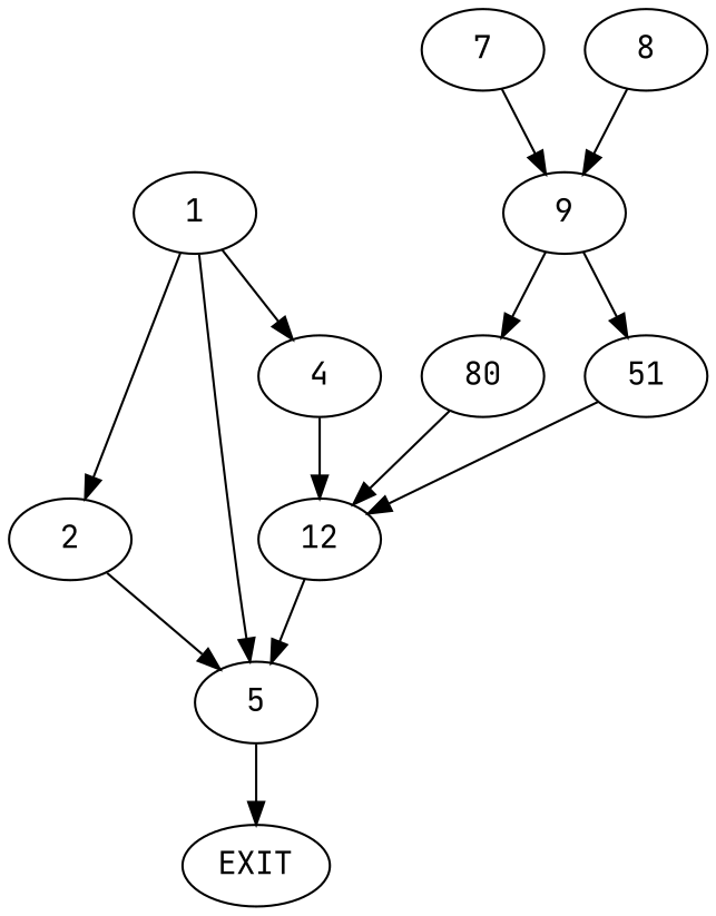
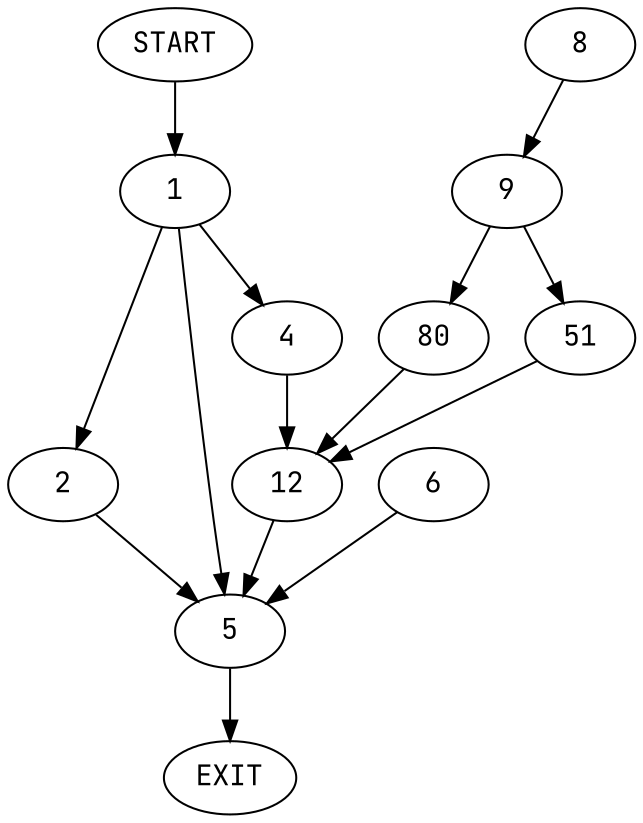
  digraph {
    fontname="JetBrains Mono"
    node [fontname="JetBrains Mono"]
    edge [fontname="JetBrains Mono"]
+   n1 [label=START]
    1
    2
    4
    5
    n6 [label=EXIT]
    12
-   7
+   6
    9
    8
    n12 [label=80]
    n13 [label=51]
+   n1 -> 1
    1 -> 2
    1 -> 4
    1 -> 5
    2 -> 5
    4 -> 12
    5 -> n6
    12 -> 5
-   7 -> 9
+   6 -> 5
    9 -> n12
    9 -> n13
    8 -> 9
    n12 -> 12
    n13 -> 12
  }
